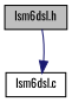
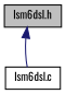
  digraph {
    fontname=Oswald
    node [color=black fontname=Oswald fontsize=10 shape=record style=filled]
    n1 [fillcolor=grey75 fontcolor=black height=0.2 label="lsm6dsl.h" width=0.4]
    n2 [fillcolor=white height=0.2 label="lsm6dsl.c" width=0.4]
-   n2 -> n1 [color=midnightblue dir=back fontname=Oswald fontsize=10 labelfontname=Helvetica labelfontsize=10 style=solid]
+   n1 -> n2 [color=midnightblue dir=back fontname=Oswald fontsize=10 labelfontname=Helvetica labelfontsize=10 style=solid]
  }
